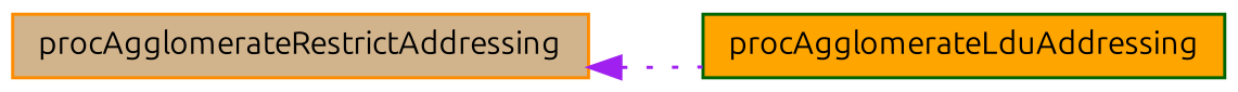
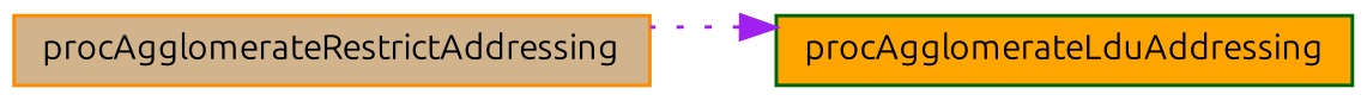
  digraph {
    rankdir=LR
    fontname=Ubuntu
    node [fontname=Ubuntu fontsize=10 shape=record style=filled]
    n1 [color=darkorange fillcolor=tan fontcolor=black height=0.2 label=procAgglomerateRestrictAddressing width=0.4]
    n2 [color=darkgreen height=0.2 label=procAgglomerateLduAddressing width=0.4 fillcolor=orange]
-   n1 -> n2 [color=purple dir=back fontname=Ubuntu fontsize=10 labelfontname=Helvetica labelfontsize=10 style=dotted]
+   n2 -> n1 [color=purple dir=back fontname=Ubuntu fontsize=10 labelfontname=Helvetica labelfontsize=10 style=dotted]
  }
